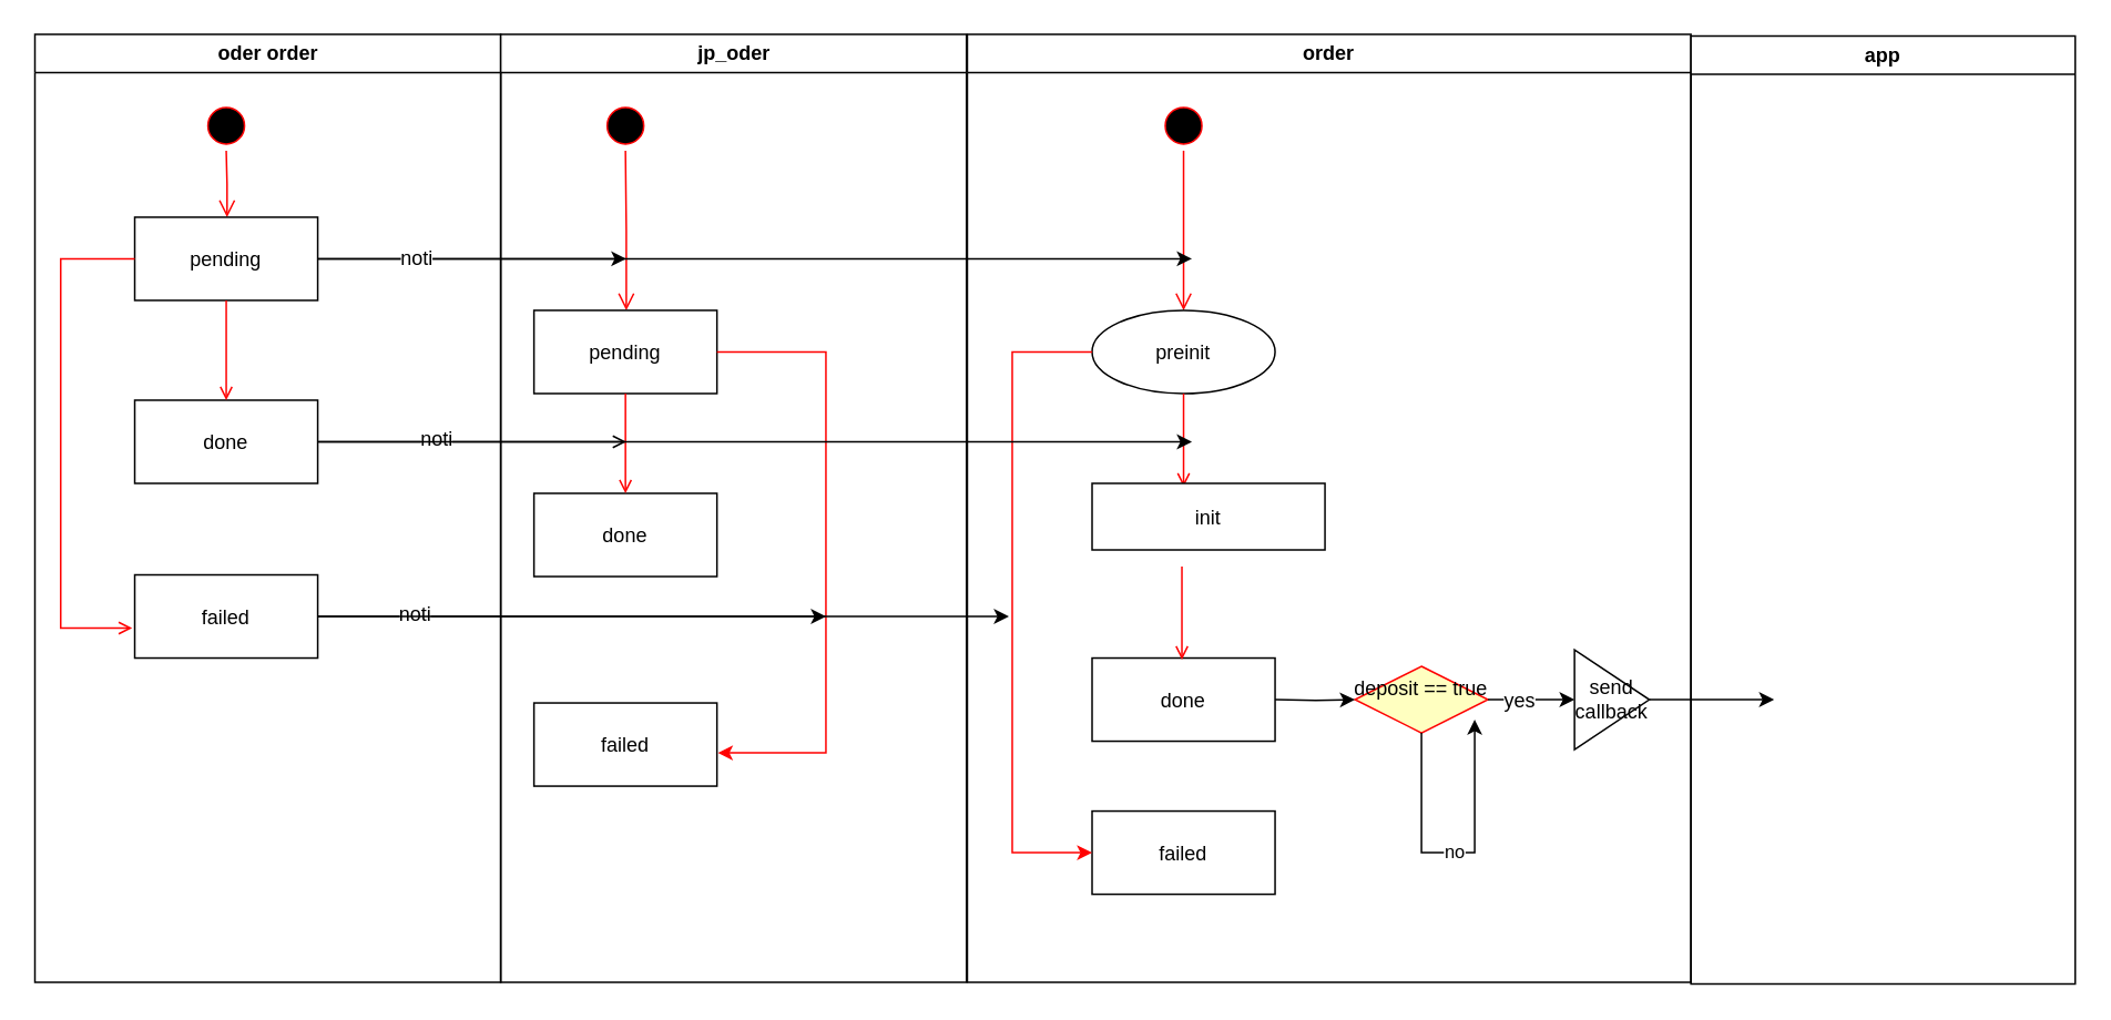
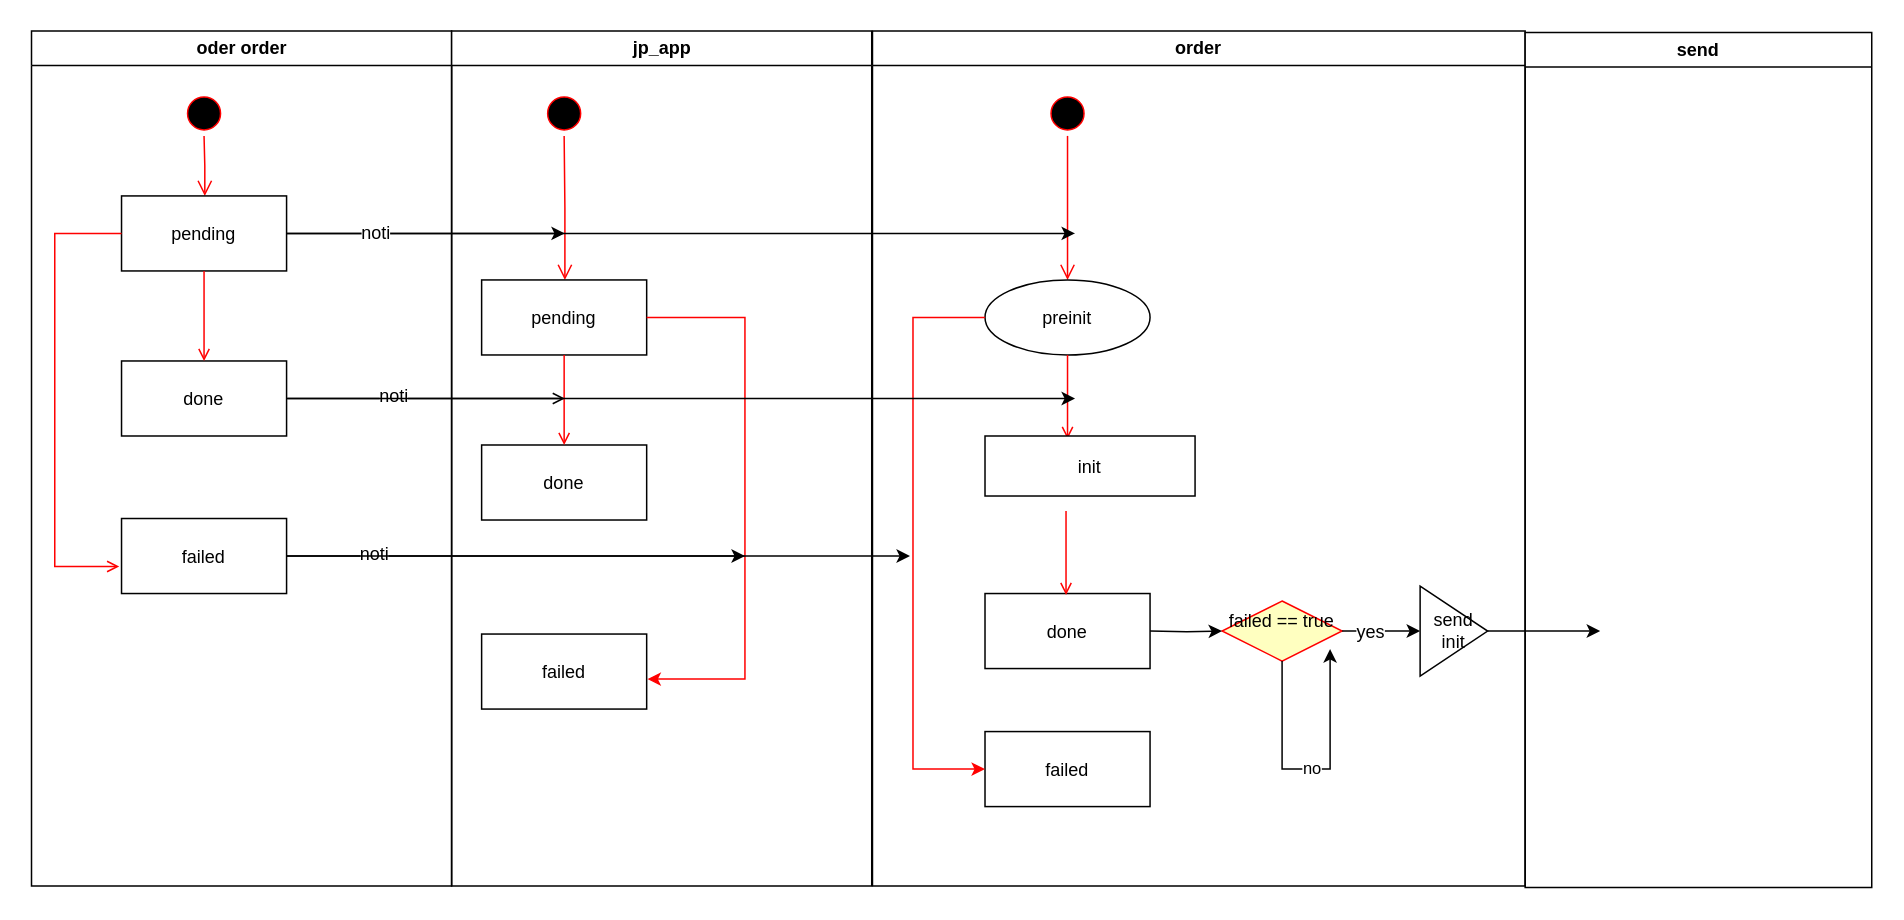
  <mxCell id="0" />
  <mxCell id="1" parent="0" />
  <mxCell id="2" value="oder order" style="swimlane;whiteSpace=wrap" parent="1" vertex="1"><mxGeometry x="20.5" y="20" width="280" height="570" as="geometry" /></mxCell>
  <mxCell id="3" value="" style="ellipse;shape=startState;fillColor=#000000;strokeColor=#ff0000;" parent="2" vertex="1"><mxGeometry x="100" y="40" width="30" height="30" as="geometry" /></mxCell>
  <mxCell id="4" value="" style="edgeStyle=elbowEdgeStyle;elbow=horizontal;verticalAlign=bottom;endArrow=open;endSize=8;strokeColor=#FF0000;endFill=1;rounded=0" parent="2" source="3" target="5" edge="1"><mxGeometry x="100" y="40" as="geometry"><mxPoint x="115" y="110" as="targetPoint" /></mxGeometry></mxCell>
  <mxCell id="5" value="pending" style="" parent="2" vertex="1"><mxGeometry x="60" y="110" width="110" height="50" as="geometry" /></mxCell>
  <mxCell id="6" value="done" style="" parent="2" vertex="1"><mxGeometry x="60" y="220" width="110" height="50" as="geometry" /></mxCell>
  <mxCell id="7" value="" style="endArrow=open;strokeColor=#FF0000;endFill=1;rounded=0" parent="2" source="5" target="6" edge="1"><mxGeometry relative="1" as="geometry" /></mxCell>
  <mxCell id="8" value="failed" style="" parent="2" vertex="1"><mxGeometry x="60" y="325" width="110" height="50" as="geometry" /></mxCell>
  <mxCell id="9" value="" style="endArrow=open;strokeColor=#FF0000;endFill=1;rounded=0;exitX=0;exitY=0.5;exitDx=0;exitDy=0;entryX=-0.014;entryY=0.64;entryDx=0;entryDy=0;entryPerimeter=0;" parent="2" source="5" target="8" edge="1"><mxGeometry relative="1" as="geometry"><Array as="points"><mxPoint x="15.5" y="135" /><mxPoint x="15.5" y="357" /></Array></mxGeometry></mxCell>
- <mxCell id="10" value="jp_oder" style="swimlane;whiteSpace=wrap" parent="1" vertex="1"><mxGeometry x="300.5" y="20" width="280" height="570" as="geometry"><mxRectangle x="444.5" y="128" width="70" height="23" as="alternateBounds" /></mxGeometry></mxCell>
+ <mxCell id="10" value="jp_app" style="swimlane;whiteSpace=wrap" parent="1" vertex="1"><mxGeometry x="300.5" y="20" width="280" height="570" as="geometry"><mxRectangle x="444.5" y="128" width="70" height="23" as="alternateBounds" /></mxGeometry></mxCell>
  <mxCell id="11" value="" style="ellipse;shape=startState;fillColor=#000000;strokeColor=#ff0000;" parent="10" vertex="1"><mxGeometry x="60" y="40" width="30" height="30" as="geometry" /></mxCell>
  <mxCell id="12" value="" style="edgeStyle=elbowEdgeStyle;elbow=horizontal;verticalAlign=bottom;endArrow=open;endSize=8;strokeColor=#FF0000;endFill=1;rounded=0" parent="10" source="11" target="13" edge="1"><mxGeometry x="40" y="20" as="geometry"><mxPoint x="55" y="90" as="targetPoint" /></mxGeometry></mxCell>
  <mxCell id="13" value="pending" style="" parent="10" vertex="1"><mxGeometry x="20" y="166" width="110" height="50" as="geometry" /></mxCell>
  <mxCell id="14" value="done" style="" parent="10" vertex="1"><mxGeometry x="20" y="276" width="110" height="50" as="geometry" /></mxCell>
  <mxCell id="15" value="" style="endArrow=open;strokeColor=#FF0000;endFill=1;rounded=0" parent="10" source="13" target="14" edge="1"><mxGeometry relative="1" as="geometry" /></mxCell>
  <mxCell id="16" value="failed" style="" vertex="1" parent="10"><mxGeometry x="20" y="402" width="110" height="50" as="geometry" /></mxCell>
  <mxCell id="17" value="order" style="swimlane;whiteSpace=wrap" parent="1" vertex="1"><mxGeometry x="581" y="20" width="435" height="570" as="geometry" /></mxCell>
  <mxCell id="18" value="" style="ellipse;shape=startState;fillColor=#000000;strokeColor=#ff0000;" vertex="1" parent="17"><mxGeometry x="115" y="40" width="30" height="30" as="geometry" /></mxCell>
  <mxCell id="19" value="" style="edgeStyle=elbowEdgeStyle;elbow=horizontal;verticalAlign=bottom;endArrow=open;endSize=8;strokeColor=#FF0000;endFill=1;rounded=0" edge="1" parent="17" source="18" target="20"><mxGeometry x="-349.5" y="-108" as="geometry"><mxPoint x="-334.5" y="-38" as="targetPoint" /></mxGeometry></mxCell>
  <mxCell id="20" value="preinit" style="ellipse;" vertex="1" parent="17"><mxGeometry x="75" y="166" width="110" height="50" as="geometry" /></mxCell>
  <mxCell id="21" value="done" style="" vertex="1" parent="17"><mxGeometry x="75" y="375" width="110" height="50" as="geometry" /></mxCell>
  <mxCell id="22" value="" style="endArrow=open;strokeColor=#FF0000;endFill=1;rounded=0" edge="1" parent="17" source="20"><mxGeometry relative="1" as="geometry"><mxPoint x="130" y="272" as="targetPoint" /></mxGeometry></mxCell>
  <mxCell id="23" value="failed" style="" vertex="1" parent="17"><mxGeometry x="75" y="467" width="110" height="50" as="geometry" /></mxCell>
  <mxCell id="24" style="edgeStyle=orthogonalEdgeStyle;rounded=0;orthogonalLoop=1;jettySize=auto;html=1;exitX=0;exitY=0.5;exitDx=0;exitDy=0;strokeColor=#FF0000;entryX=0;entryY=0.5;entryDx=0;entryDy=0;" edge="1" parent="17" source="20" target="23"><mxGeometry relative="1" as="geometry"><mxPoint x="-14.5" y="421.5" as="targetPoint" /><mxPoint x="-14.5" y="180.5" as="sourcePoint" /><Array as="points"><mxPoint x="27" y="191" /><mxPoint x="27" y="492" /></Array></mxGeometry></mxCell>
- <mxCell id="25" value="deposit == true&#10;" style="rhombus;fillColor=#ffffc0;strokeColor=#ff0000;" vertex="1" parent="17"><mxGeometry x="233" y="380" width="80" height="40" as="geometry" /></mxCell>
+ <mxCell id="25" value="failed == true&#10;" style="rhombus;fillColor=#ffffc0;strokeColor=#ff0000;" vertex="1" parent="17"><mxGeometry x="233" y="380" width="80" height="40" as="geometry" /></mxCell>
  <mxCell id="26" style="edgeStyle=orthogonalEdgeStyle;rounded=0;orthogonalLoop=1;jettySize=auto;html=1;exitX=1;exitY=0.5;exitDx=0;exitDy=0;entryX=0;entryY=0.5;entryDx=0;entryDy=0;strokeColor=#000000;fillColor=#000000;" edge="1" parent="17" target="25"><mxGeometry relative="1" as="geometry"><mxPoint x="185" y="400" as="sourcePoint" /></mxGeometry></mxCell>
  <mxCell id="27" value="init" style="" vertex="1" parent="17"><mxGeometry x="75" y="270" width="140" height="40" as="geometry" /></mxCell>
  <mxCell id="28" value="" style="endArrow=open;strokeColor=#FF0000;endFill=1;rounded=0" edge="1" parent="17"><mxGeometry relative="1" as="geometry"><mxPoint x="129" y="320" as="sourcePoint" /><mxPoint x="129" y="376" as="targetPoint" /></mxGeometry></mxCell>
- <mxCell id="29" value="send callback" style="triangle;whiteSpace=wrap;html=1;" vertex="1" parent="17"><mxGeometry x="365" y="370" width="45" height="60" as="geometry" /></mxCell>
+ <mxCell id="29" value="send init" style="triangle;whiteSpace=wrap;html=1;" vertex="1" parent="17"><mxGeometry x="365" y="370" width="45" height="60" as="geometry" /></mxCell>
  <mxCell id="30" value="" style="endArrow=open;strokeColor=#000000;endFill=1;rounded=0;fillColor=#000000;" parent="1" edge="1"><mxGeometry relative="1" as="geometry"><mxPoint x="190.5" y="265" as="sourcePoint" /><mxPoint x="376" y="265" as="targetPoint" /><Array as="points"><mxPoint x="246" y="265" /></Array></mxGeometry></mxCell>
  <mxCell id="31" value="noti" style="text;html=1;resizable=0;points=[];align=center;verticalAlign=middle;labelBackgroundColor=#ffffff;" vertex="1" connectable="0" parent="30"><mxGeometry x="-0.24" y="2" relative="1" as="geometry"><mxPoint x="1" as="offset" /></mxGeometry></mxCell>
  <mxCell id="32" style="edgeStyle=orthogonalEdgeStyle;rounded=0;orthogonalLoop=1;jettySize=auto;html=1;exitX=1;exitY=0.5;exitDx=0;exitDy=0;" edge="1" parent="1" source="5"><mxGeometry relative="1" as="geometry"><mxPoint x="376" y="155" as="targetPoint" /></mxGeometry></mxCell>
  <mxCell id="33" style="edgeStyle=orthogonalEdgeStyle;rounded=0;orthogonalLoop=1;jettySize=auto;html=1;exitX=1;exitY=0.5;exitDx=0;exitDy=0;" edge="1" parent="1" source="5"><mxGeometry relative="1" as="geometry"><mxPoint x="716" y="155" as="targetPoint" /></mxGeometry></mxCell>
  <mxCell id="34" value="noti" style="text;html=1;resizable=0;points=[];align=center;verticalAlign=middle;labelBackgroundColor=#ffffff;" vertex="1" connectable="0" parent="33"><mxGeometry x="-0.775" y="1" relative="1" as="geometry"><mxPoint as="offset" /></mxGeometry></mxCell>
  <mxCell id="35" style="edgeStyle=orthogonalEdgeStyle;rounded=0;orthogonalLoop=1;jettySize=auto;html=1;exitX=1;exitY=0.5;exitDx=0;exitDy=0;strokeColor=#FF0000;" edge="1" parent="1" source="13"><mxGeometry relative="1" as="geometry"><mxPoint x="431" y="452" as="targetPoint" /><Array as="points"><mxPoint x="496" y="211" /><mxPoint x="496" y="452" /></Array></mxGeometry></mxCell>
  <mxCell id="36" style="edgeStyle=orthogonalEdgeStyle;rounded=0;orthogonalLoop=1;jettySize=auto;html=1;exitX=1;exitY=0.5;exitDx=0;exitDy=0;fillColor=#000000;" edge="1" parent="1" source="8"><mxGeometry relative="1" as="geometry"><mxPoint x="496" y="370" as="targetPoint" /></mxGeometry></mxCell>
  <mxCell id="37" value="noti" style="text;html=1;resizable=0;points=[];align=center;verticalAlign=middle;labelBackgroundColor=#ffffff;" vertex="1" connectable="0" parent="36"><mxGeometry x="-0.62" y="2" relative="1" as="geometry"><mxPoint as="offset" /></mxGeometry></mxCell>
  <mxCell id="38" style="edgeStyle=orthogonalEdgeStyle;rounded=0;orthogonalLoop=1;jettySize=auto;html=1;exitX=1;exitY=0.5;exitDx=0;exitDy=0;fillColor=#000000;" edge="1" parent="1"><mxGeometry relative="1" as="geometry"><mxPoint x="716" y="265" as="targetPoint" /><mxPoint x="191" y="265" as="sourcePoint" /></mxGeometry></mxCell>
  <mxCell id="39" style="edgeStyle=orthogonalEdgeStyle;rounded=0;orthogonalLoop=1;jettySize=auto;html=1;exitX=1;exitY=0.5;exitDx=0;exitDy=0;fillColor=#000000;" edge="1" parent="1" source="8"><mxGeometry relative="1" as="geometry"><mxPoint x="606" y="370" as="targetPoint" /></mxGeometry></mxCell>
- <mxCell id="40" value="app" style="swimlane;whiteSpace=wrap" vertex="1" parent="1"><mxGeometry x="1016" y="21" width="231" height="570" as="geometry" /></mxCell>
+ <mxCell id="40" value="send" style="swimlane;whiteSpace=wrap" vertex="1" parent="1"><mxGeometry x="1016" y="21" width="231" height="570" as="geometry" /></mxCell>
  <mxCell id="41" style="edgeStyle=orthogonalEdgeStyle;rounded=0;orthogonalLoop=1;jettySize=auto;html=1;exitX=1;exitY=0.5;exitDx=0;exitDy=0;strokeColor=#000000;fillColor=#000000;" edge="1" parent="1" source="25"><mxGeometry relative="1" as="geometry"><mxPoint x="946" y="420" as="targetPoint" /></mxGeometry></mxCell>
  <mxCell id="42" value="yes&lt;br&gt;" style="text;html=1;resizable=0;points=[];align=center;verticalAlign=middle;labelBackgroundColor=#ffffff;" vertex="1" connectable="0" parent="41"><mxGeometry x="-0.322" relative="1" as="geometry"><mxPoint as="offset" /></mxGeometry></mxCell>
  <mxCell id="43" value="no" style="edgeStyle=orthogonalEdgeStyle;rounded=0;orthogonalLoop=1;jettySize=auto;html=1;exitX=0.5;exitY=1;exitDx=0;exitDy=0;strokeColor=#000000;fillColor=#000000;" edge="1" parent="1" source="25"><mxGeometry relative="1" as="geometry"><mxPoint x="886" y="432" as="targetPoint" /><Array as="points"><mxPoint x="854" y="512" /><mxPoint x="886" y="512" /></Array></mxGeometry></mxCell>
  <mxCell id="44" style="edgeStyle=orthogonalEdgeStyle;rounded=0;orthogonalLoop=1;jettySize=auto;html=1;exitX=1;exitY=0.5;exitDx=0;exitDy=0;strokeColor=#000000;fillColor=#000000;" edge="1" parent="1" source="29"><mxGeometry relative="1" as="geometry"><mxPoint x="1066" y="420" as="targetPoint" /></mxGeometry></mxCell>
